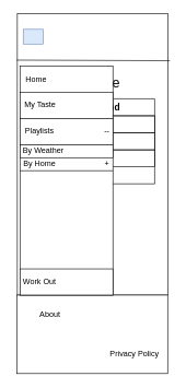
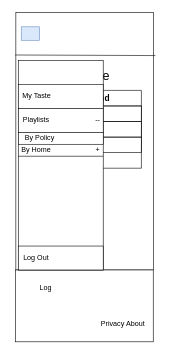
  <mxCell id="0" />
  <mxCell id="1" parent="0" />
  <mxCell id="2" value="" style="rounded=0;whiteSpace=wrap;html=1;" parent="1" vertex="1"><mxGeometry x="26" y="20" width="230" height="430" as="geometry" /></mxCell>
  <mxCell id="3" value="&lt;span style=&quot;font-size: 21px&quot;&gt;My Taste&lt;/span&gt;" style="text;html=1;strokeColor=none;fillColor=none;align=center;verticalAlign=middle;whiteSpace=wrap;rounded=0;" parent="1" vertex="1"><mxGeometry x="20.06" y="110" width="241.88" height="30" as="geometry" /></mxCell>
  <mxCell id="4" value="" style="rounded=0;whiteSpace=wrap;html=1;" parent="1" vertex="1"><mxGeometry x="25.5" y="450" width="230" height="120" as="geometry" /></mxCell>
  <mxCell id="5" value="" style="rounded=0;whiteSpace=wrap;html=1;fillColor=#dae8fc;strokeColor=#6c8ebf;" parent="1" vertex="1"><mxGeometry x="35" y="43.75" width="30.5" height="22.5" as="geometry" /></mxCell>
  <mxCell id="6" value="" style="endArrow=none;html=1;strokeWidth=1;entryX=1.013;entryY=0.167;entryDx=0;entryDy=0;entryPerimeter=0;" parent="1" target="2" edge="1"><mxGeometry width="50" height="50" relative="1" as="geometry"><mxPoint x="25" y="90.83" as="sourcePoint" /><mxPoint x="245" y="90" as="targetPoint" /></mxGeometry></mxCell>
- <mxCell id="7" value="Privacy Policy" style="text;html=1;strokeColor=none;fillColor=none;align=center;verticalAlign=middle;whiteSpace=wrap;rounded=0;" parent="1" vertex="1"><mxGeometry x="152.82" y="530" width="104.37" height="20" as="geometry" /></mxCell>
- <mxCell id="8" value="About" style="text;html=1;strokeColor=none;fillColor=none;align=center;verticalAlign=middle;whiteSpace=wrap;rounded=0;" parent="1" vertex="1"><mxGeometry x="55.5" y="470" width="40" height="20" as="geometry" /></mxCell>
+ <mxCell id="7" value="Privacy About" style="text;html=1;strokeColor=none;fillColor=none;align=center;verticalAlign=middle;whiteSpace=wrap;rounded=0;" parent="1" vertex="1"><mxGeometry x="152.82" y="530" width="104.37" height="20" as="geometry" /></mxCell>
+ <mxCell id="8" value="Log" style="text;html=1;strokeColor=none;fillColor=none;align=center;verticalAlign=middle;whiteSpace=wrap;rounded=0;" parent="1" vertex="1"><mxGeometry x="55.5" y="470" width="40" height="20" as="geometry" /></mxCell>
  <mxCell id="9" value="" style="shape=image;html=1;verticalAlign=top;verticalLabelPosition=bottom;labelBackgroundColor=#ffffff;imageAspect=0;aspect=fixed;image=https://cdn4.iconfinder.com/data/icons/wirecons-free-vector-icons/32/menu-alt-128.png" parent="1" vertex="1"><mxGeometry x="39.25" y="44.25" width="22" height="22" as="geometry" /></mxCell>
  <mxCell id="10" value="On My Grind" style="swimlane;fontStyle=1;childLayout=stackLayout;horizontal=1;startSize=26;fillColor=none;horizontalStack=0;resizeParent=1;resizeParentMax=0;resizeLast=0;collapsible=1;marginBottom=0;strokeColor=#000000;fontSize=14;" parent="1" vertex="1"><mxGeometry x="46.25" y="150" width="189.5" height="130" as="geometry"><mxRectangle x="341.25" y="180" width="100" height="26" as="alternateBounds" /></mxGeometry></mxCell>
  <mxCell id="11" value="Workout Playlist" style="text;fillColor=none;align=left;verticalAlign=top;spacingLeft=4;spacingRight=4;overflow=hidden;rotatable=0;points=[[0,0.5],[1,0.5]];portConstraint=eastwest;strokeColor=#000000;" parent="10" vertex="1"><mxGeometry y="26" width="189.5" height="26" as="geometry" /></mxCell>
  <mxCell id="12" value="Studying Playlist" style="text;fillColor=none;align=left;verticalAlign=top;spacingLeft=4;spacingRight=4;overflow=hidden;rotatable=0;points=[[0,0.5],[1,0.5]];portConstraint=eastwest;strokeColor=#000000;" parent="10" vertex="1"><mxGeometry y="52" width="189.5" height="26" as="geometry" /></mxCell>
  <mxCell id="13" value="Work LoFi Playlist" style="text;align=left;verticalAlign=top;spacingLeft=4;spacingRight=4;overflow=hidden;rotatable=0;points=[[0,0.5],[1,0.5]];portConstraint=eastwest;strokeColor=#000000;" parent="10" vertex="1"><mxGeometry y="78" width="189.5" height="26" as="geometry" /></mxCell>
  <mxCell id="14" value="Motivational Playlist" style="text;strokeColor=none;fillColor=none;align=left;verticalAlign=top;spacingLeft=4;spacingRight=4;overflow=hidden;rotatable=0;points=[[0,0.5],[1,0.5]];portConstraint=eastwest;" parent="10" vertex="1"><mxGeometry y="104" width="189.5" height="26" as="geometry" /></mxCell>
  <mxCell id="15" value="" style="rounded=0;whiteSpace=wrap;html=1;" vertex="1" parent="1"><mxGeometry x="30.04" y="100" width="141.88" height="350" as="geometry" /></mxCell>
- <mxCell id="16" value="Home" style="text;html=1;strokeColor=none;fillColor=none;align=center;verticalAlign=middle;whiteSpace=wrap;rounded=0;" vertex="1" parent="1"><mxGeometry x="35.04" y="110" width="40" height="20" as="geometry" /></mxCell>
  <mxCell id="17" value="" style="rounded=0;whiteSpace=wrap;html=1;" vertex="1" parent="1"><mxGeometry x="30.04" y="140" width="141.88" height="40" as="geometry" /></mxCell>
  <mxCell id="18" value="My Taste" style="text;html=1;strokeColor=none;fillColor=none;align=center;verticalAlign=middle;whiteSpace=wrap;rounded=0;" vertex="1" parent="1"><mxGeometry x="21.04" y="150" width="80" height="20" as="geometry" /></mxCell>
  <mxCell id="19" value="" style="rounded=0;whiteSpace=wrap;html=1;" vertex="1" parent="1"><mxGeometry x="30.04" y="180" width="141.88" height="40" as="geometry" /></mxCell>
  <mxCell id="20" value="Playlists" style="text;html=1;strokeColor=none;fillColor=none;align=center;verticalAlign=middle;whiteSpace=wrap;rounded=0;" vertex="1" parent="1"><mxGeometry x="40.07" y="190" width="40" height="20" as="geometry" /></mxCell>
  <mxCell id="21" value="--" style="text;html=1;strokeColor=none;fillColor=none;align=center;verticalAlign=middle;whiteSpace=wrap;rounded=0;" vertex="1" parent="1"><mxGeometry x="153.8" y="190" width="18.12" height="20" as="geometry" /></mxCell>
  <mxCell id="22" value="" style="rounded=0;whiteSpace=wrap;html=1;" vertex="1" parent="1"><mxGeometry x="30.04" y="410" width="141.88" height="40" as="geometry" /></mxCell>
- <mxCell id="23" value="Work Out" style="text;html=1;strokeColor=none;fillColor=none;align=center;verticalAlign=middle;whiteSpace=wrap;rounded=0;" vertex="1" parent="1"><mxGeometry x="20.06" y="420" width="80" height="20" as="geometry" /></mxCell>
+ <mxCell id="23" value="Log Out" style="text;html=1;strokeColor=none;fillColor=none;align=center;verticalAlign=middle;whiteSpace=wrap;rounded=0;" vertex="1" parent="1"><mxGeometry x="20.06" y="420" width="80" height="20" as="geometry" /></mxCell>
  <mxCell id="24" value="" style="rounded=0;whiteSpace=wrap;html=1;" vertex="1" parent="1"><mxGeometry x="30.1" y="220" width="141.88" height="20" as="geometry" /></mxCell>
- <mxCell id="25" value="By Weather" style="text;html=1;strokeColor=none;fillColor=none;align=center;verticalAlign=middle;whiteSpace=wrap;rounded=0;" vertex="1" parent="1"><mxGeometry x="31.04" y="220" width="70" height="20" as="geometry" /></mxCell>
+ <mxCell id="25" value="By Policy" style="text;html=1;strokeColor=none;fillColor=none;align=center;verticalAlign=middle;whiteSpace=wrap;rounded=0;" vertex="1" parent="1"><mxGeometry x="31.04" y="220" width="70" height="20" as="geometry" /></mxCell>
  <mxCell id="26" value="By Home" style="text;html=1;strokeColor=none;fillColor=none;align=center;verticalAlign=middle;whiteSpace=wrap;rounded=0;" vertex="1" parent="1"><mxGeometry x="33.05" y="240" width="54.03" height="20" as="geometry" /></mxCell>
  <mxCell id="27" value="" style="endArrow=none;html=1;" edge="1" parent="1"><mxGeometry width="50" height="50" relative="1" as="geometry"><mxPoint x="30.04" y="260" as="sourcePoint" /><mxPoint x="171.98" y="260" as="targetPoint" /></mxGeometry></mxCell>
  <mxCell id="28" value="+" style="text;html=1;strokeColor=none;fillColor=none;align=center;verticalAlign=middle;whiteSpace=wrap;rounded=0;" vertex="1" parent="1"><mxGeometry x="153.8" y="240" width="18.12" height="20" as="geometry" /></mxCell>
